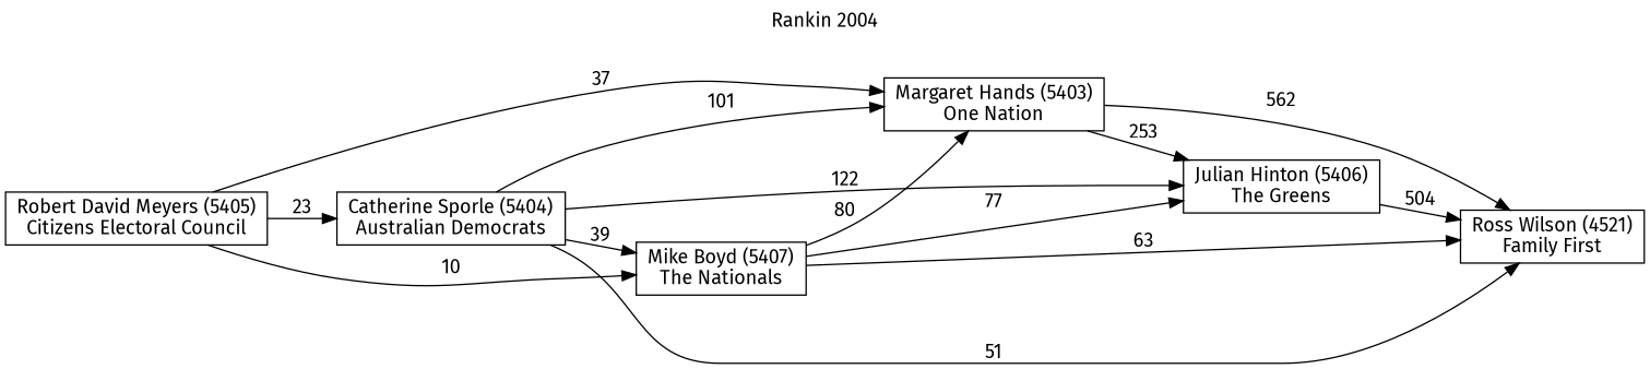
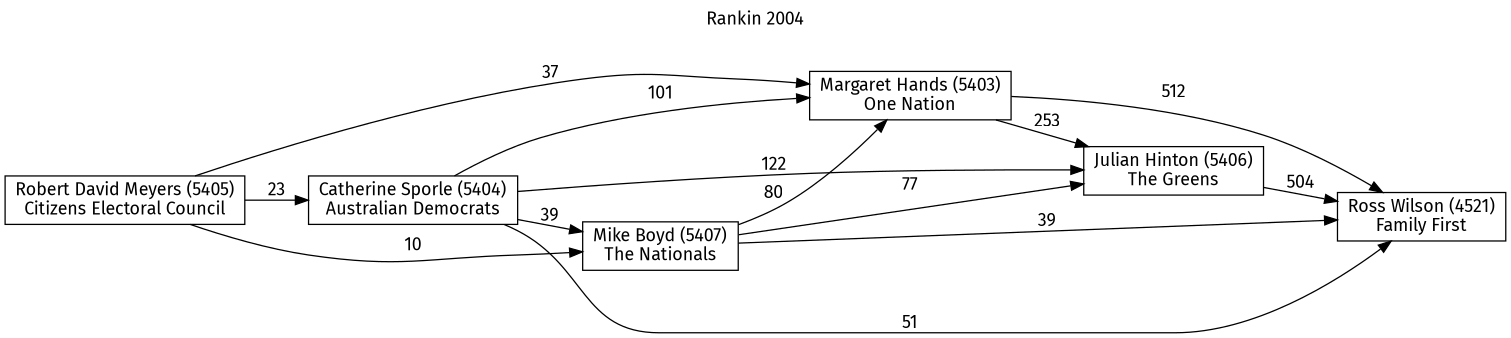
  digraph {
    fontname="Fira Sans"
    label="Rankin 2004"
    labelloc=t
    mclimit=2
    rankdir=LR
    node [fontname="Fira Sans" shape=box]
    edge [fontname="Fira Sans"]
    n1 [label="Ross Wilson (4521)\nFamily First"]
    n2 [label="Julian Hinton (5406)\nThe Greens"]
    n3 [label="Margaret Hands (5403)\nOne Nation"]
    n4 [label="Mike Boyd (5407)\nThe Nationals"]
    n5 [label="Catherine Sporle (5404)\nAustralian Democrats"]
    n6 [label="Robert David Meyers (5405)\nCitizens Electoral Council"]
    n2 -> n1 [label=504]
-   n3 -> n1 [label=562]
+   n3 -> n1 [label=512]
    n3 -> n2 [label=253]
-   n4 -> n1 [label=63]
+   n4 -> n1 [label=39]
    n4 -> n2 [label=77]
    n4 -> n3 [label=80]
    n5 -> n1 [label=51]
    n5 -> n2 [label=122]
    n5 -> n3 [label=101]
    n5 -> n4 [label=39]
    n6 -> n3 [label=37]
    n6 -> n4 [label=10]
    n6 -> n5 [label=23]
  }
